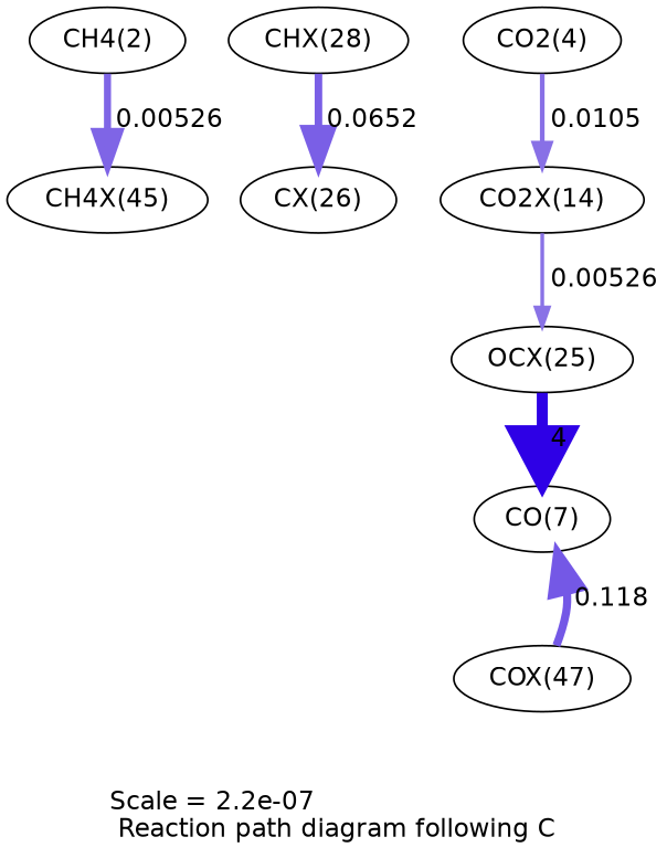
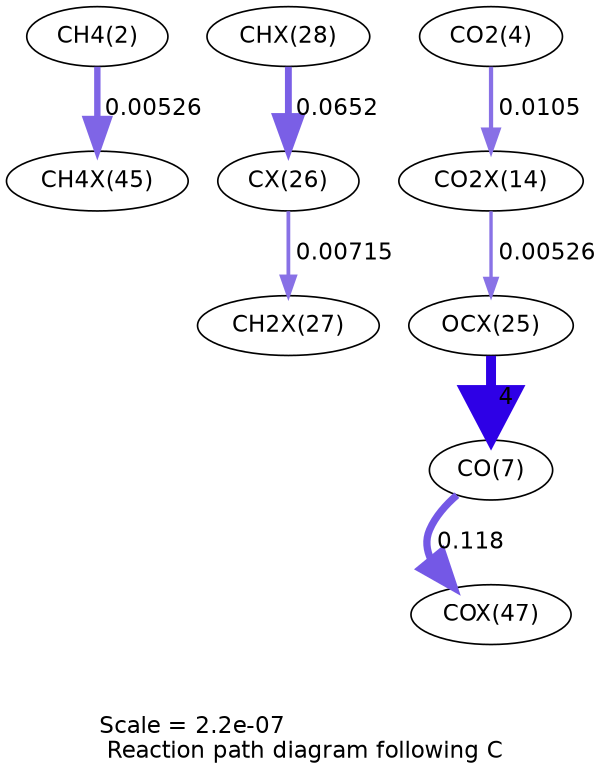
  digraph {
    fontname=Helvetica
    label="Scale = 2.2e-07\l Reaction path diagram following C"
    node [fontname=Helvetica]
    edge [fontname=Helvetica]
    n1 [label="CH4(2)"]
    n2 [label="CH4X(45)"]
    n3 [label="CX(26)"]
+   n4 [label="CH2X(27)"]
    n5 [label="CHX(28)"]
    n6 [label="OCX(25)"]
    n7 [label="CO(7)"]
    n8 [label="COX(47)"]
    n9 [label="CO2X(14)"]
    n10 [label="CO2(4)"]
    n1 -> n2 [arrowsize=1.92 color="0.7, 0.558, 0.9" label=" 0.00526" penwidth=3.85]
+   n3 -> n4 [arrowsize=1.14 color="0.7, 0.507, 0.9" label=" 0.00715" penwidth=2.27]
    n5 -> n3 [arrowsize=2.07 color="0.7, 0.585, 0.9" label=" 0.0652" penwidth=4.14]
    n6 -> n7 [arrowsize=3 color="0.7, 1.5, 0.9" label=" 4" penwidth=6]
-   n8 -> n7 [arrowsize=2.19 color="0.7, 0.618, 0.9" label=" 0.118" penwidth=4.39]
+   n7 -> n8 [arrowsize=2.19 color="0.7, 0.618, 0.9" label=" 0.118" penwidth=4.39]
    n9 -> n6 [arrowsize=1.02 color="0.7, 0.505, 0.9" label=" 0.00526" penwidth=2.04]
    n10 -> n9 [arrowsize=1.28 color="0.7, 0.51, 0.9" label=" 0.0105" penwidth=2.56]
  }
